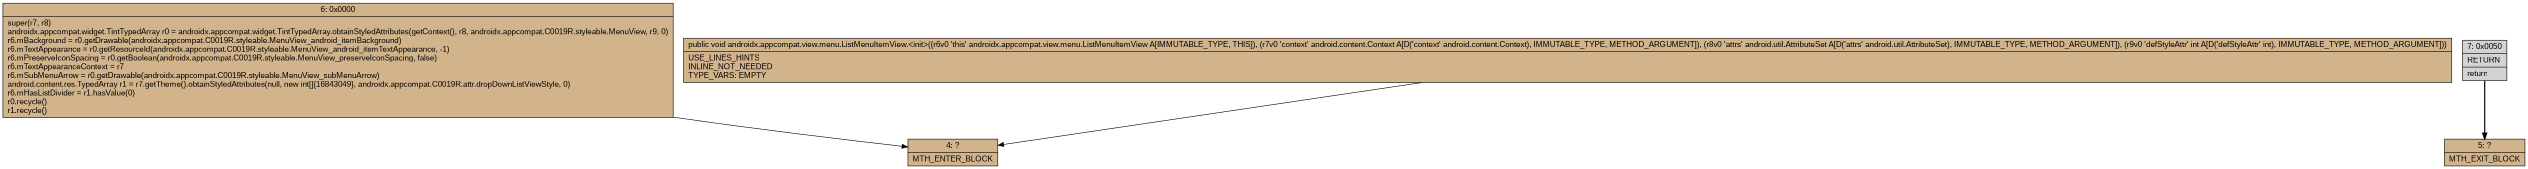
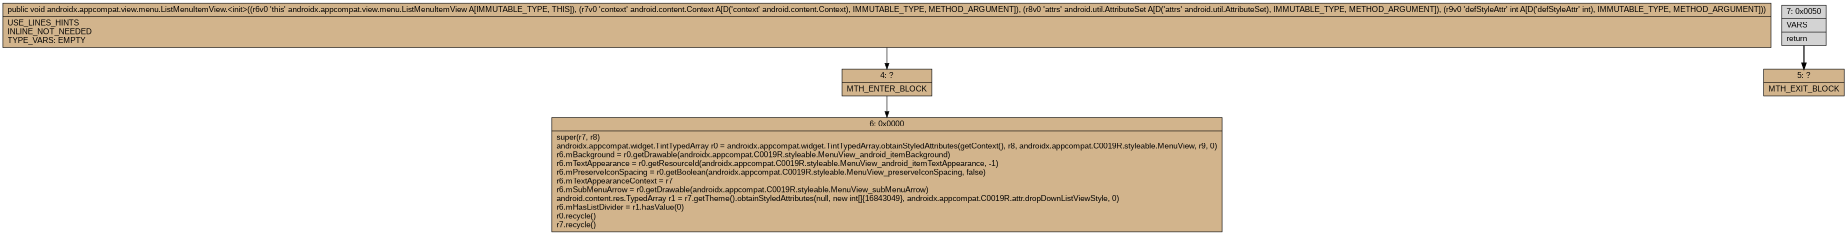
  digraph {
    fontname="Liberation Sans"
    node [fillcolor=tan fontname="Liberation Sans" shape=record style=filled]
    edge [fontname="Liberation Sans" style=solid]
    n1 [label="{4\:\ ?|MTH_ENTER_BLOCK\l}"]
-   n2 [label="{6\:\ 0x0000|super(r7, r8)\landroidx.appcompat.widget.TintTypedArray r0 = androidx.appcompat.widget.TintTypedArray.obtainStyledAttributes(getContext(), r8, androidx.appcompat.C0019R.styleable.MenuView, r9, 0)\lr6.mBackground = r0.getDrawable(androidx.appcompat.C0019R.styleable.MenuView_android_itemBackground)\lr6.mTextAppearance = r0.getResourceId(androidx.appcompat.C0019R.styleable.MenuView_android_itemTextAppearance, \-1)\lr6.mPreserveIconSpacing = r0.getBoolean(androidx.appcompat.C0019R.styleable.MenuView_preserveIconSpacing, false)\lr6.mTextAppearanceContext = r7\lr6.mSubMenuArrow = r0.getDrawable(androidx.appcompat.C0019R.styleable.MenuView_subMenuArrow)\landroid.content.res.TypedArray r1 = r7.getTheme().obtainStyledAttributes(null, new int[]\{16843049\}, androidx.appcompat.C0019R.attr.dropDownListViewStyle, 0)\lr6.mHasListDivider = r1.hasValue(0)\lr0.recycle()\lr1.recycle()\l}"]
-   n3 [fillcolor=lightgrey label="{7\:\ 0x0050|RETURN\l|return\l}"]
+   n2 [label="{6\:\ 0x0000|super(r7, r8)\landroidx.appcompat.widget.TintTypedArray r0 = androidx.appcompat.widget.TintTypedArray.obtainStyledAttributes(getContext(), r8, androidx.appcompat.C0019R.styleable.MenuView, r9, 0)\lr6.mBackground = r0.getDrawable(androidx.appcompat.C0019R.styleable.MenuView_android_itemBackground)\lr6.mTextAppearance = r0.getResourceId(androidx.appcompat.C0019R.styleable.MenuView_android_itemTextAppearance, \-1)\lr6.mPreserveIconSpacing = r0.getBoolean(androidx.appcompat.C0019R.styleable.MenuView_preserveIconSpacing, false)\lr6.mTextAppearanceContext = r7\lr6.mSubMenuArrow = r0.getDrawable(androidx.appcompat.C0019R.styleable.MenuView_subMenuArrow)\landroid.content.res.TypedArray r1 = r7.getTheme().obtainStyledAttributes(null, new int[]\{16843049\}, androidx.appcompat.C0019R.attr.dropDownListViewStyle, 0)\lr6.mHasListDivider = r1.hasValue(0)\lr0.recycle()\lr7.recycle()\l}"]
+   n3 [fillcolor=lightgrey label="{7\:\ 0x0050|VARS\l|return\l}"]
    n4 [label="{5\:\ ?|MTH_EXIT_BLOCK\l}"]
    n5 [label="{public void androidx.appcompat.view.menu.ListMenuItemView.\<init\>((r6v0 'this' androidx.appcompat.view.menu.ListMenuItemView A[IMMUTABLE_TYPE, THIS]), (r7v0 'context' android.content.Context A[D('context' android.content.Context), IMMUTABLE_TYPE, METHOD_ARGUMENT]), (r8v0 'attrs' android.util.AttributeSet A[D('attrs' android.util.AttributeSet), IMMUTABLE_TYPE, METHOD_ARGUMENT]), (r9v0 'defStyleAttr' int A[D('defStyleAttr' int), IMMUTABLE_TYPE, METHOD_ARGUMENT]))  | USE_LINES_HINTS\lINLINE_NOT_NEEDED\lTYPE_VARS: EMPTY\l}"]
-   n2 -> n1
+   n1 -> n2
    n3 -> n4 [style=bold]
    n5 -> n1
  }
